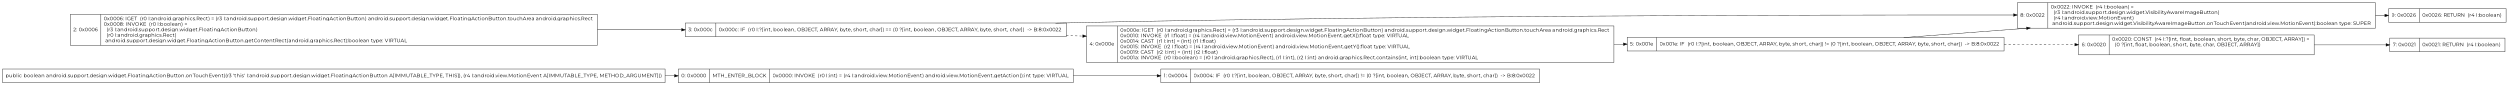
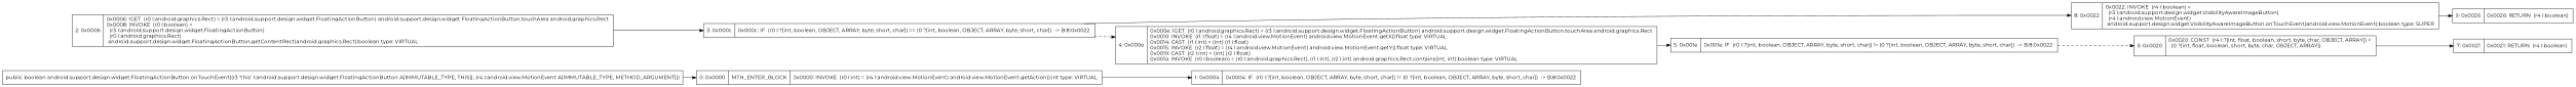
  digraph {
    fontname=Montserrat
    rankdir=LR
    node [fontname=Montserrat shape=record]
    edge [fontname=Montserrat]
    n1 [label="{0\:\ 0x0000|MTH_ENTER_BLOCK\l|0x0000: INVOKE  (r0 I:int) = (r4 I:android.view.MotionEvent) android.view.MotionEvent.getAction():int type: VIRTUAL \l}"]
    n2 [label="{1\:\ 0x0004|0x0004: IF  (r0 I:?[int, boolean, OBJECT, ARRAY, byte, short, char]) != (0 ?[int, boolean, OBJECT, ARRAY, byte, short, char])  \-\> B:8:0x0022 \l}"]
    n3 [label="{2\:\ 0x0006|0x0006: IGET  (r0 I:android.graphics.Rect) = (r3 I:android.support.design.widget.FloatingActionButton) android.support.design.widget.FloatingActionButton.touchArea android.graphics.Rect \l0x0008: INVOKE  (r0 I:boolean) = \l  (r3 I:android.support.design.widget.FloatingActionButton)\l  (r0 I:android.graphics.Rect)\l android.support.design.widget.FloatingActionButton.getContentRect(android.graphics.Rect):boolean type: VIRTUAL \l}"]
    n4 [label="{3\:\ 0x000c|0x000c: IF  (r0 I:?[int, boolean, OBJECT, ARRAY, byte, short, char]) == (0 ?[int, boolean, OBJECT, ARRAY, byte, short, char])  \-\> B:8:0x0022 \l}"]
    n5 [label="{8\:\ 0x0022|0x0022: INVOKE  (r4 I:boolean) = \l  (r3 I:android.support.design.widget.VisibilityAwareImageButton)\l  (r4 I:android.view.MotionEvent)\l android.support.design.widget.VisibilityAwareImageButton.onTouchEvent(android.view.MotionEvent):boolean type: SUPER \l}"]
    n6 [label="{9\:\ 0x0026|0x0026: RETURN  (r4 I:boolean) \l}"]
    n7 [label="{4\:\ 0x000e|0x000e: IGET  (r0 I:android.graphics.Rect) = (r3 I:android.support.design.widget.FloatingActionButton) android.support.design.widget.FloatingActionButton.touchArea android.graphics.Rect \l0x0010: INVOKE  (r1 I:float) = (r4 I:android.view.MotionEvent) android.view.MotionEvent.getX():float type: VIRTUAL \l0x0014: CAST  (r1 I:int) = (int) (r1 I:float) \l0x0015: INVOKE  (r2 I:float) = (r4 I:android.view.MotionEvent) android.view.MotionEvent.getY():float type: VIRTUAL \l0x0019: CAST  (r2 I:int) = (int) (r2 I:float) \l0x001a: INVOKE  (r0 I:boolean) = (r0 I:android.graphics.Rect), (r1 I:int), (r2 I:int) android.graphics.Rect.contains(int, int):boolean type: VIRTUAL \l}"]
    n8 [label="{5\:\ 0x001e|0x001e: IF  (r0 I:?[int, boolean, OBJECT, ARRAY, byte, short, char]) != (0 ?[int, boolean, OBJECT, ARRAY, byte, short, char])  \-\> B:8:0x0022 \l}"]
    n9 [label="{6\:\ 0x0020|0x0020: CONST  (r4 I:?[int, float, boolean, short, byte, char, OBJECT, ARRAY]) = \l  (0 ?[int, float, boolean, short, byte, char, OBJECT, ARRAY])\l \l}"]
    n10 [label="{7\:\ 0x0021|0x0021: RETURN  (r4 I:boolean) \l}"]
    n11 [label="{public boolean android.support.design.widget.FloatingActionButton.onTouchEvent((r3 'this' I:android.support.design.widget.FloatingActionButton A[IMMUTABLE_TYPE, THIS]), (r4 I:android.view.MotionEvent A[IMMUTABLE_TYPE, METHOD_ARGUMENT])) }"]
    n1 -> n2
    n3 -> n4
    n4 -> n5
    n4 -> n7 [style=dashed]
    n5 -> n6
    n7 -> n8
-   n8 -> n5
    n8 -> n9 [style=dashed]
    n9 -> n10
    n11 -> n1
  }
